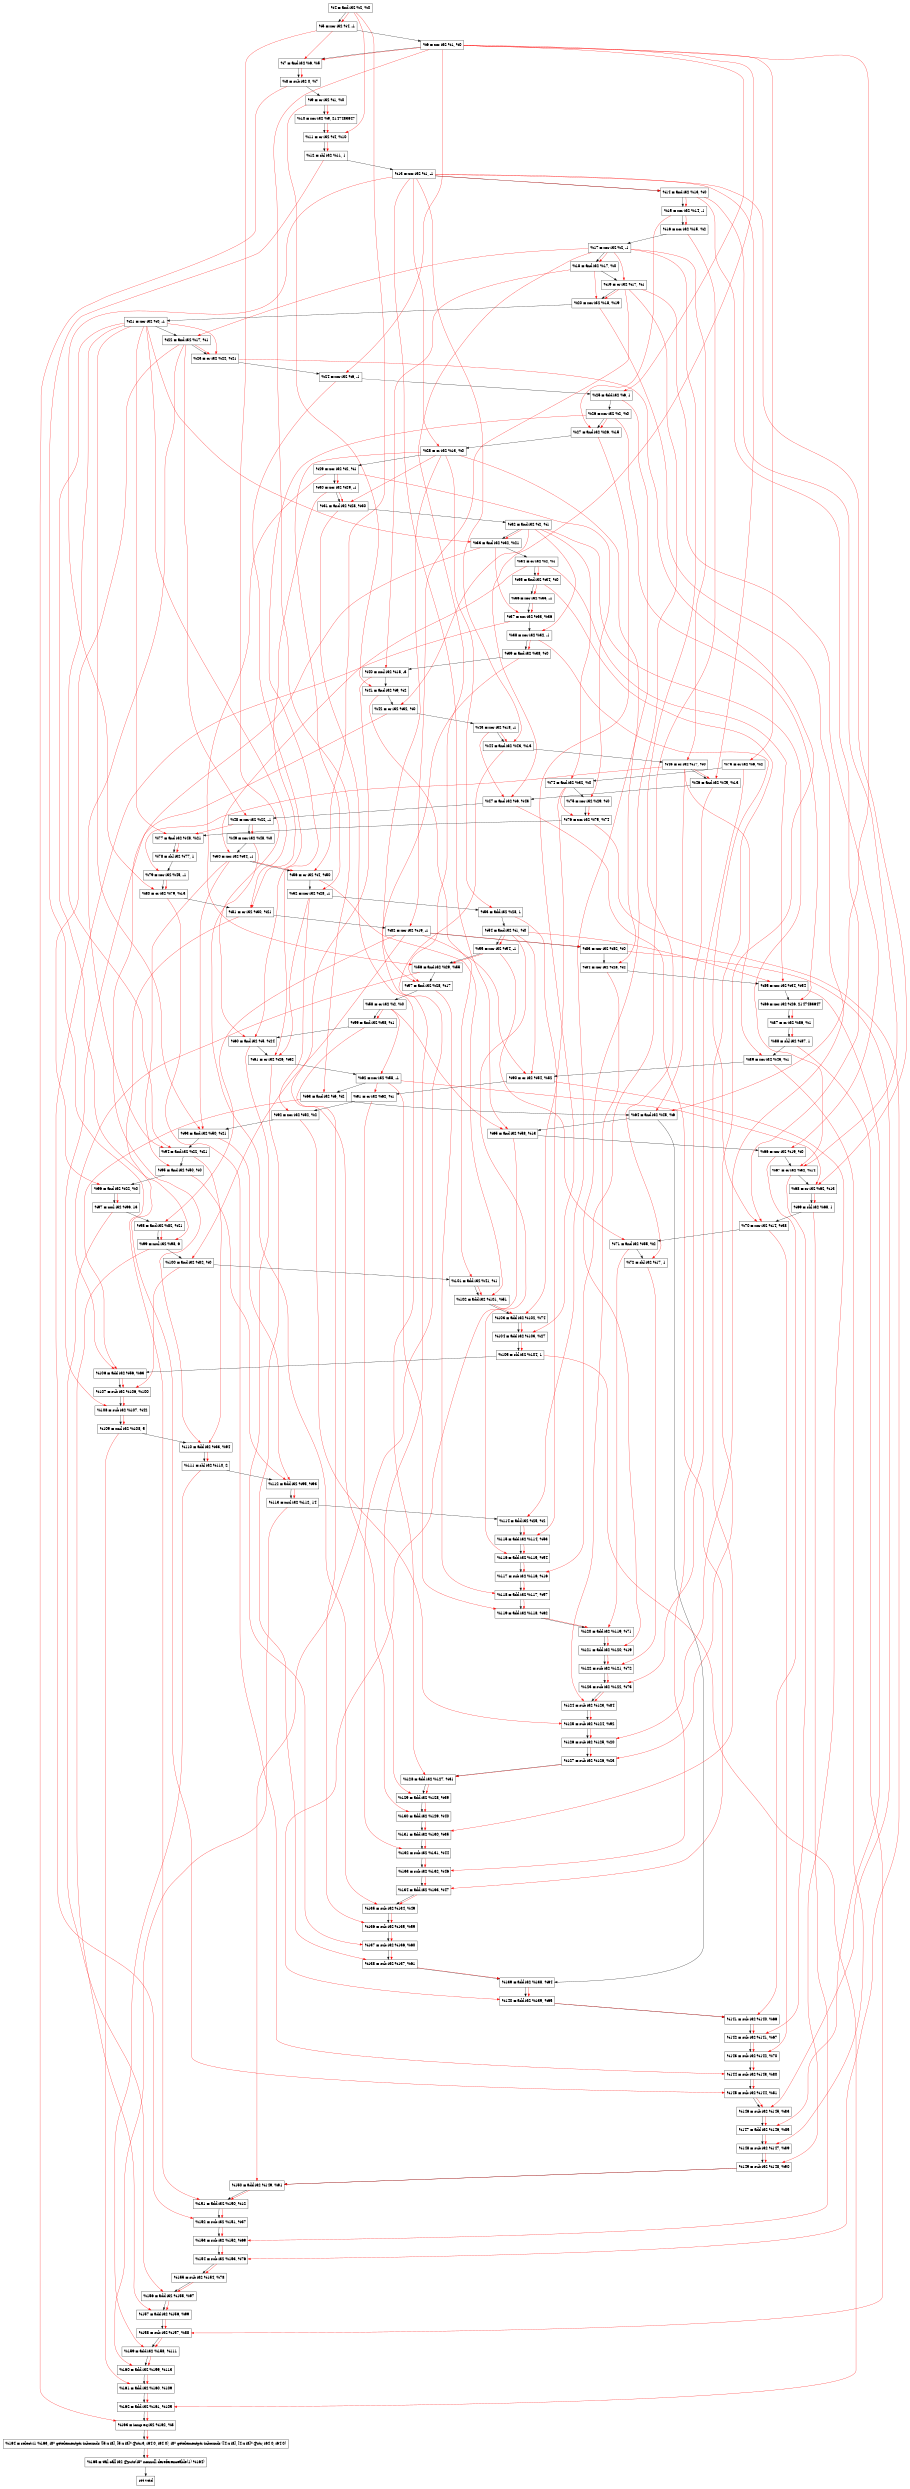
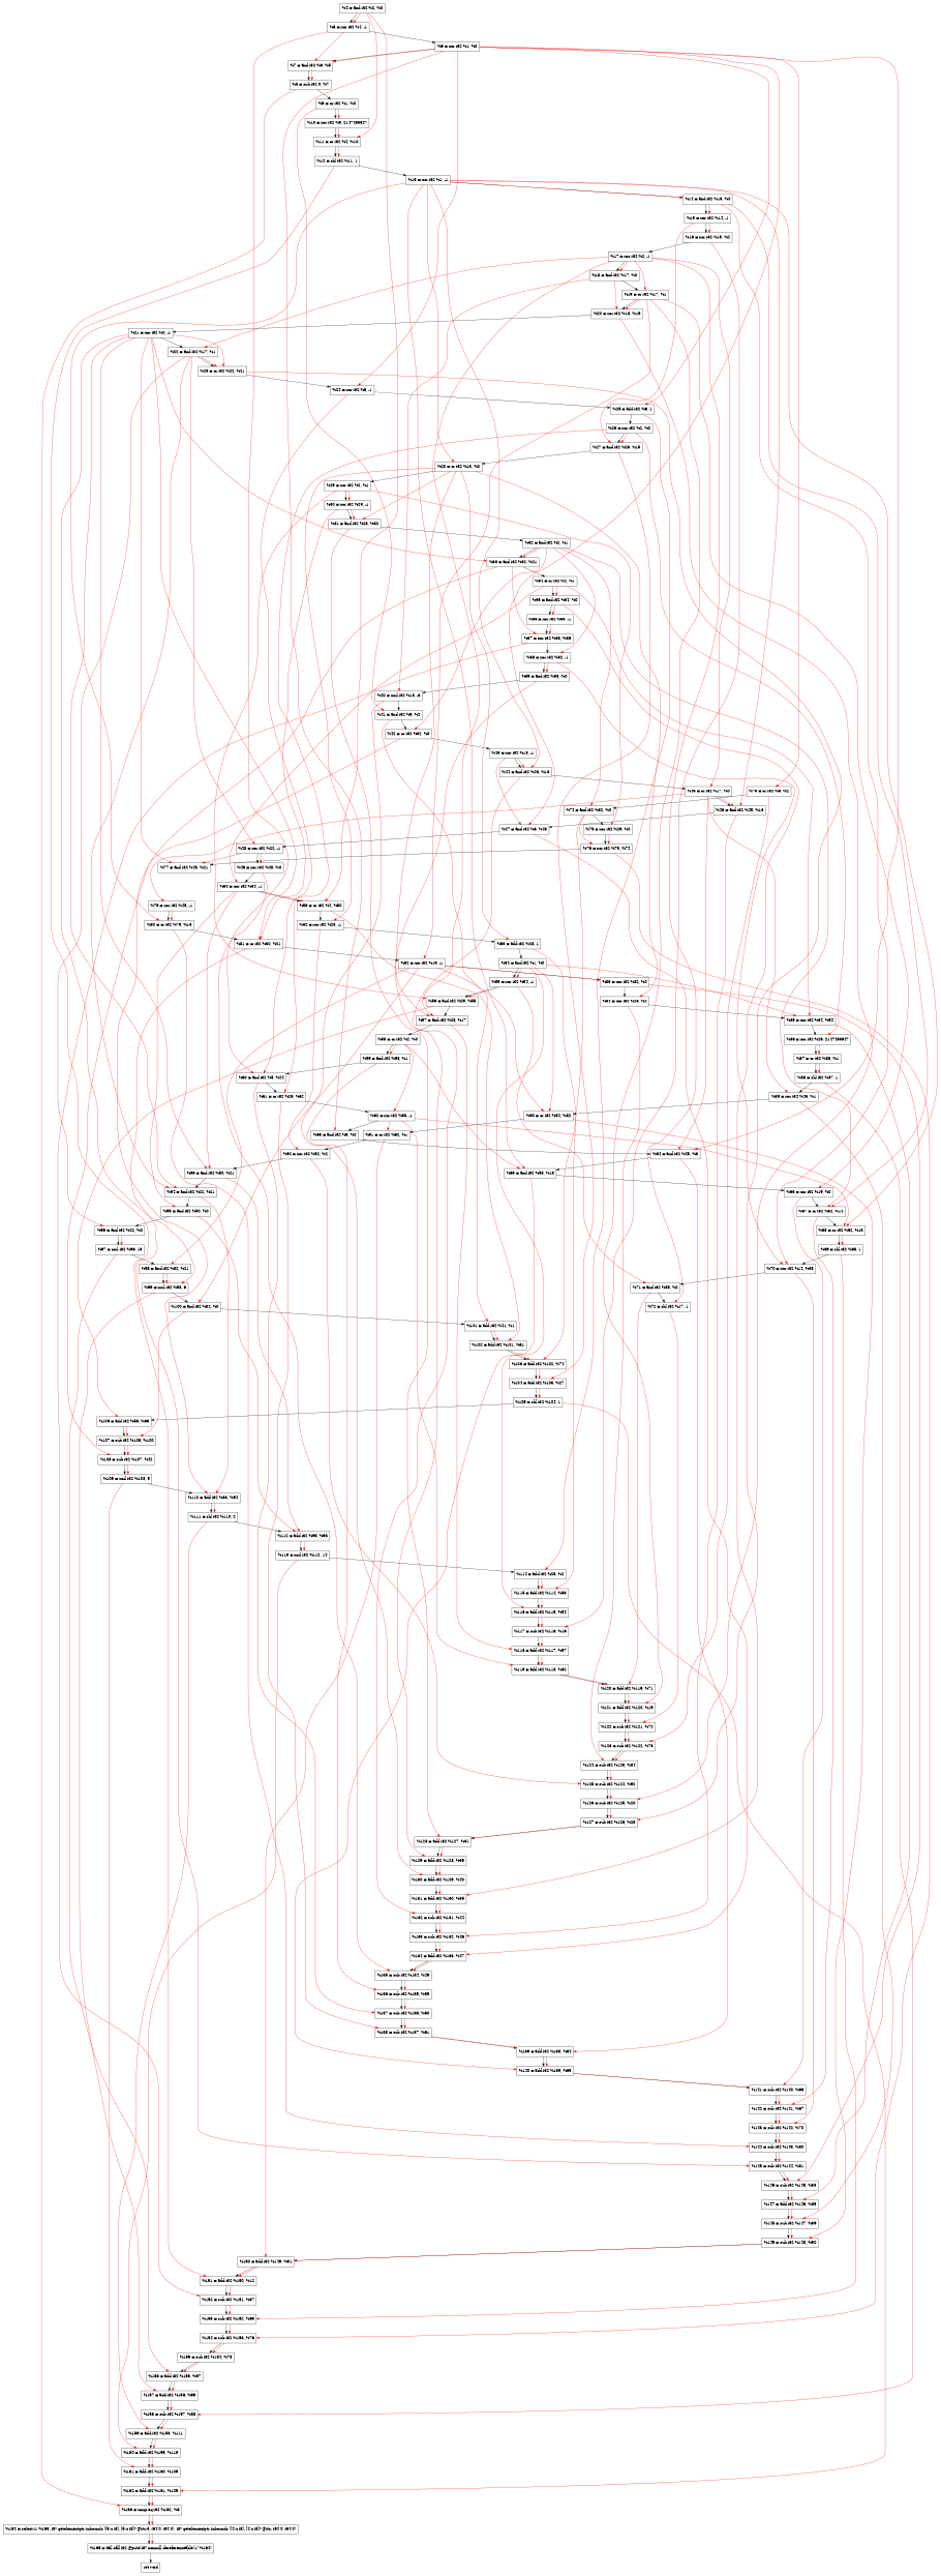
  digraph {
    node [shape=record]
    edge [color=red]
    n1 [label="  %4 = and i32 %2, %0"]
    n2 [label="  %5 = xor i32 %4, -1"]
    n3 [label="  %11 = or i32 %4, %10"]
    n4 [label="%56 = or i32 %4, %50"]
    n5 [label="  %6 = xor i32 %1, %0"]
    n6 [label="  %7 = and i32 %6, %5"]
    n7 [label="  %60 = and i32 %5, %24"]
    n8 [label="  %12 = shl i32 %11, 1"]
    n9 [label="  %52 = xor i32 %28, -1"]
    n10 [label="  %102 = add i32 %101, %51"]
    n11 [label="  %24 = xor i32 %6, -1"]
    n12 [label="  %25 = add i32 %6, 1"]
    n13 [label="  %47 = and i32 %6, %43"]
    n14 [label="  %63 = and i32 %6, %2"]
    n15 [label="  %64 = and i32 %45, %6"]
    n16 [label="  %73 = or i32 %6, %2"]
    n17 [label="  %8 = sub i32 0, %7"]
    n18 [label="  %61 = or i32 %26, %52"]
    n19 [label="  %137 = sub i32 %136, %60"]
    n20 [label="  %26 = xor i32 %2, %0"]
    n21 [label="  %114 = add i32 %25, %2"]
    n22 [label="  %48 = xor i32 %22, -1"]
    n23 [label="  %134 = add i32 %133, %47"]
    n24 [label="  %106 = add i32 %56, %63"]
    n25 [label="  %65 = and i32 %58, %13"]
    n26 [label="  %139 = add i32 %138, %64"]
    n27 [label="  %74 = and i32 %32, %0"]
    n28 [label="  %123 = sub i32 %122, %73"]
    n29 [label="  %9 = or i32 %1, %0"]
    n30 [label="  %163 = icmp eq i32 %162, %8"]
    n31 [label="  %10 = xor i32 %9, 2147483647"]
    n32 [label="  %41 = and i32 %9, %2"]
    n33 [label="  %164 = select i1 %163, i8* getelementptr inbounds ([5 x i8], [5 x i8]* @str.3, i64 0, i64 0), i8* getelementptr inbounds ([4 x i8], [4 x i8]* @str, i64 0, i64 0)"]
    n34 [label="  %42 = or i32 %32, %0"]
    n35 [label="  %101 = add i32 %41, %1"]
    n36 [label="  %13 = xor i32 %1, -1"]
    n37 [label="  %151 = add i32 %150, %12"]
    n38 [label="  %14 = and i32 %13, %0"]
    n39 [label="  %28 = or i32 %13, %0"]
    n40 [label="  %44 = and i32 %43, %13"]
    n41 [label="  %46 = and i32 %45, %13"]
    n42 [label="  %68 = or i32 %62, %13"]
    n43 [label="  %80 = or i32 %79, %13"]
    n44 [label="  %152 = sub i32 %151, %37"]
    n45 [label="  %15 = xor i32 %14, -1"]
    n46 [label="  %67 = or i32 %32, %14"]
    n47 [label="  %70 = xor i32 %14, %38"]
    n48 [label="  %57 = and i32 %28, %17"]
    n49 [label="  %29 = xor i32 %2, %1"]
    n50 [label="  %31 = and i32 %28, %30"]
    n51 [label="  %53 = add i32 %28, 1"]
    n52 [label="  %84 = xor i32 %28, %2"]
    n53 [label="  %45 = or i32 %17, %0"]
    n54 [label="  %132 = sub i32 %131, %44"]
    n55 [label="  %133 = sub i32 %132, %46"]
    n56 [label="  %66 = xor i32 %19, %0"]
    n57 [label="  %140 = add i32 %139, %65"]
    n58 [label="  %69 = shl i32 %68, 1"]
    n59 [label="  %81 = or i32 %30, %21"]
    n60 [label="  %144 = sub i32 %143, %80"]
    n61 [label="  %16 = xor i32 %15, %2"]
    n62 [label="  %27 = and i32 %26, %15"]
    n63 [label="  %142 = sub i32 %141, %67"]
    n64 [label="  %71 = and i32 %55, %2"]
    n65 [label="  %143 = sub i32 %142, %70"]
    n66 [label="  %17 = xor i32 %2, -1"]
    n67 [label="  %117 = sub i32 %116, %16"]
    n68 [label="  %104 = add i32 %103, %27"]
    n69 [label="  %18 = and i32 %17, %0"]
    n70 [label="  %19 = or i32 %17, %1"]
    n71 [label="  %22 = and i32 %17, %1"]
    n72 [label="  %72 = shl i32 %17, 1"]
    n73 [label="  %118 = add i32 %117, %57"]
    n74 [label="  %20 = xor i32 %18, %19"]
    n75 [label="  %40 = mul i32 %18, -3"]
    n76 [label="  %82 = xor i32 %19, -1"]
    n77 [label="  %121 = add i32 %120, %19"]
    n78 [label="  %23 = or i32 %22, %21"]
    n79 [label="  %94 = and i32 %22, %21"]
    n80 [label="  %96 = and i32 %22, %0"]
    n81 [label="  %79 = xor i32 %45, -1"]
    n82 [label="  %89 = xor i32 %45, %1"]
    n83 [label="  %58 = or i32 %2, %0"]
    n84 [label="  %122 = sub i32 %121, %72"]
    n85 [label="  %21 = xor i32 %0, -1"]
    n86 [label="  %126 = sub i32 %125, %20"]
    n87 [label="  %130 = add i32 %129, %40"]
    n88 [label="  %43 = xor i32 %18, -1"]
    n89 [label="  %141 = sub i32 %140, %66"]
    n90 [label="  %98 = and i32 %82, %21"]
    n91 [label="  %90 = or i32 %54, %82"]
    n92 [label="  %83 = xor i32 %82, %0"]
    n93 [label="  %100 = and i32 %82, %0"]
    n94 [label="  %33 = and i32 %32, %21"]
    n95 [label="  %77 = and i32 %48, %21"]
    n96 [label="  %93 = and i32 %50, %21"]
    n97 [label="  %99 = mul i32 %98, 6"]
    n98 [label="  %127 = sub i32 %126, %23"]
    n99 [label="  %34 = or i32 %2, %1"]
    n100 [label="  %37 = xor i32 %33, %36"]
    n101 [label="  %110 = add i32 %33, %94"]
-   n102 [label="  %78 = shl i32 %77, 1"]
    n103 [label="  %145 = sub i32 %144, %81"]
    n104 [label="  %112 = add i32 %95, %93"]
    n105 [label="  %95 = and i32 %50, %0"]
    n106 [label="  %49 = xor i32 %48, %0"]
    n107 [label="  %97 = mul i32 %96, 13"]
    n108 [label="  %128 = add i32 %127, %31"]
    n109 [label="  %86 = xor i32 %26, 2147483647"]
    n110 [label="  %115 = add i32 %114, %53"]
    n111 [label="  %62 = xor i32 %58, -1"]
    n112 [label="  %138 = sub i32 %137, %61"]
    n113 [label="  %87 = or i32 %86, %1"]
    n114 [label="  %105 = shl i32 %104, 1"]
    n115 [label="  %30 = xor i32 %29, -1"]
    n116 [label="  %56 = and i32 %29, %55"]
    n117 [label="  %75 = xor i32 %29, %0"]
    n118 [label="  %32 = and i32 %2, %1"]
    n119 [label="  %92 = xor i32 %52, %2"]
    n120 [label="  %54 = and i32 %1, %0"]
    n121 [label="  %85 = xor i32 %34, %54"]
    n122 [label="  %124 = sub i32 %123, %84"]
    n123 [label="  %76 = xor i32 %75, %74"]
    n124 [label="  %38 = xor i32 %32, -1"]
    n125 [label="  %129 = add i32 %128, %39"]
    n126 [label="  %39 = and i32 %38, %0"]
    n127 [label="  %108 = sub i32 %107, %42"]
    n128 [label="  %103 = add i32 %102, %74"]
    n129 [label="  %35 = and i32 %34, %0"]
    n130 [label="  %50 = xor i32 %34, -1"]
    n131 [label="  %111 = shl i32 %110, 2"]
    n132 [label="  %36 = xor i32 %35, -1"]
    n133 [label="  %131 = add i32 %130, %35"]
    n134 [label="  %147 = add i32 %146, %85"]
    n135 [label="  %153 = sub i32 %152, %69"]
    n136 [label="  %109 = mul i32 %108, 5"]
    n137 [label="  %148 = sub i32 %147, %89"]
    n138 [label="  %135 = sub i32 %134, %49"]
    n139 [label="  %136 = sub i32 %135, %59"]
    n140 [label="  %125 = sub i32 %124, %92"]
    n141 [label="  %55 = xor i32 %54, -1"]
    n142 [label="  %116 = add i32 %115, %54"]
    n143 [label="  %91 = or i32 %62, %1"]
    n144 [label="  %149 = sub i32 %148, %90"]
    n145 [label="  %120 = add i32 %119, %71"]
    n146 [label="  %107 = sub i32 %106, %100"]
    n147 [label="  %59 = and i32 %58, %1"]
    n148 [label="  %119 = add i32 %118, %62"]
    n149 [label="  %150 = add i32 %149, %91"]
    n150 [label="  %154 = sub i32 %153, %76"]
    n151 [label="  %155 = sub i32 %154, %78"]
    n152 [label="  %156 = add i32 %155, %97"]
    n153 [label="  %146 = sub i32 %145, %83"]
    n154 [label="  %88 = shl i32 %87, 1"]
    n155 [label="  %158 = sub i32 %157, %88"]
    n156 [label="  %159 = add i32 %158, %111"]
    n157 [label="  %113 = mul i32 %112, 14"]
    n158 [label="  %157 = add i32 %156, %99"]
    n159 [label="  %162 = add i32 %161, %105"]
    n160 [label="  %161 = add i32 %160, %109"]
    n161 [label="  %160 = add i32 %159, %113"]
    n162 [label="  %165 = tail call i32 @puts(i8* nonnull dereferenceable(1) %164)"]
    n163 [label="  ret void"]
    n1 -> n2 [color=""]
    n1 -> n2
    n1 -> n3
    n1 -> n4
    n2 -> n5 [color=""]
    n2 -> n6
    n2 -> n7
    n3 -> n8 [color=""]
    n3 -> n8
    n4 -> n9 [color=""]
    n4 -> n10
    n5 -> n6 [color=""]
    n5 -> n6
    n5 -> n11
    n5 -> n12
    n5 -> n13
    n5 -> n14
    n5 -> n15
    n5 -> n16
    n6 -> n17 [color=""]
    n6 -> n17
    n7 -> n18 [color=""]
    n7 -> n19
    n8 -> n36 [color=""]
    n8 -> n37
-   n9 -> n18
    n9 -> n51 [color=""]
    n9 -> n119
    n10 -> n128 [color=""]
    n10 -> n128
    n11 -> n7
    n11 -> n12 [color=""]
    n12 -> n20 [color=""]
    n12 -> n21
    n13 -> n22 [color=""]
    n13 -> n23
    n14 -> n15 [color=""]
-   n14 -> n24
    n15 -> n25 [color=""]
-   n15 -> n26 [color=black]
+   n15 -> n26
    n16 -> n27 [color=""]
    n16 -> n28
    n17 -> n29 [color=""]
    n17 -> n30
    n18 -> n111 [color=""]
    n18 -> n112
    n19 -> n112 [color=""]
    n19 -> n112
    n20 -> n18
    n20 -> n62 [color=""]
    n20 -> n62
    n20 -> n109
    n21 -> n110 [color=""]
    n21 -> n110
    n22 -> n95
    n22 -> n106 [color=""]
    n22 -> n106
    n23 -> n138 [color=""]
    n23 -> n138
    n24 -> n146 [color=""]
    n24 -> n146
    n25 -> n56 [color=""]
    n25 -> n57
    n26 -> n57 [color=""]
    n26 -> n57
    n27 -> n117 [color=""]
    n27 -> n123
    n27 -> n128
    n28 -> n122 [color=""]
    n28 -> n122
    n29 -> n31 [color=""]
    n29 -> n31
    n29 -> n32
    n30 -> n33 [color=""]
    n30 -> n33
    n31 -> n3 [color=""]
    n31 -> n3
    n32 -> n34 [color=""]
    n32 -> n35
    n33 -> n162 [color=""]
    n33 -> n162
    n34 -> n88 [color=""]
    n34 -> n127
    n35 -> n10 [color=""]
    n35 -> n10
    n36 -> n25
    n36 -> n38 [color=""]
    n36 -> n38
    n36 -> n39
    n36 -> n40
    n36 -> n41
    n36 -> n42
    n36 -> n43
    n37 -> n44 [color=""]
    n37 -> n44
    n38 -> n45 [color=""]
    n38 -> n45
    n38 -> n46
    n38 -> n47
    n39 -> n9
    n39 -> n48
    n39 -> n49 [color=""]
    n39 -> n50
    n39 -> n51
    n39 -> n52
    n40 -> n53 [color=""]
    n40 -> n54
    n41 -> n13 [color=""]
    n41 -> n55
    n42 -> n58 [color=""]
    n42 -> n58
    n43 -> n59 [color=""]
    n43 -> n60
    n44 -> n135 [color=""]
    n44 -> n135
    n45 -> n61 [color=""]
    n45 -> n61
    n45 -> n62
    n46 -> n42 [color=""]
    n46 -> n63
    n47 -> n64 [color=""]
    n47 -> n65
    n48 -> n73
    n48 -> n83 [color=""]
    n49 -> n115 [color=""]
    n49 -> n115
    n49 -> n116
    n49 -> n117
    n50 -> n108
    n50 -> n118 [color=""]
    n51 -> n110
    n51 -> n120 [color=""]
    n52 -> n121 [color=""]
    n52 -> n122
    n53 -> n15
    n53 -> n41 [color=""]
    n53 -> n41
    n53 -> n81
    n53 -> n82
    n54 -> n55 [color=""]
    n54 -> n55
    n55 -> n23 [color=""]
    n55 -> n23
    n56 -> n46 [color=""]
    n56 -> n89
    n57 -> n89 [color=""]
    n57 -> n89
    n58 -> n47 [color=""]
    n58 -> n135
    n59 -> n76 [color=""]
    n59 -> n103
    n60 -> n103 [color=""]
    n60 -> n103
    n61 -> n66 [color=""]
    n61 -> n67
    n62 -> n39 [color=""]
    n62 -> n68
    n63 -> n65 [color=""]
    n63 -> n65
    n64 -> n72 [color=""]
    n64 -> n145
    n65 -> n60 [color=""]
    n65 -> n60
    n66 -> n48
    n66 -> n53
    n66 -> n69 [color=""]
    n66 -> n69
    n66 -> n70
    n66 -> n71
    n66 -> n72
    n67 -> n73 [color=""]
    n67 -> n73
    n68 -> n114 [color=""]
    n68 -> n114
    n69 -> n70 [color=""]
    n69 -> n74
    n69 -> n75
    n70 -> n56
    n70 -> n74 [color=""]
    n70 -> n74
    n70 -> n76
    n70 -> n77
    n71 -> n22
    n71 -> n78 [color=""]
    n71 -> n78
    n71 -> n79
    n71 -> n80
    n72 -> n84
    n73 -> n148 [color=""]
    n73 -> n148
    n74 -> n85 [color=""]
    n74 -> n86
    n75 -> n32 [color=""]
    n75 -> n87
    n76 -> n90
    n76 -> n91
    n76 -> n92 [color=""]
    n76 -> n92
    n76 -> n93
    n77 -> n84 [color=""]
    n77 -> n84
    n78 -> n11 [color=""]
    n78 -> n98
    n79 -> n101
    n79 -> n105 [color=""]
    n80 -> n107 [color=""]
    n80 -> n107
    n81 -> n43 [color=""]
    n81 -> n43
    n82 -> n91 [color=""]
    n82 -> n137
    n83 -> n25
    n83 -> n111
    n83 -> n147 [color=""]
    n83 -> n147
    n84 -> n28 [color=""]
    n84 -> n28
    n85 -> n59
    n85 -> n71 [color=""]
    n85 -> n78
    n85 -> n79
    n85 -> n94
    n85 -> n95
    n85 -> n96
    n85 -> n97
    n86 -> n98 [color=""]
    n86 -> n98
    n87 -> n133 [color=""]
    n87 -> n133
    n88 -> n13
    n88 -> n40 [color=""]
    n88 -> n40
    n89 -> n63 [color=""]
    n89 -> n63
    n90 -> n97 [color=""]
    n90 -> n97
    n91 -> n143 [color=""]
    n91 -> n144
    n92 -> n52 [color=""]
    n92 -> n153
    n93 -> n35 [color=""]
    n93 -> n146
    n94 -> n99 [color=""]
    n94 -> n100
    n94 -> n101
-   n95 -> n102 [color=""]
-   n95 -> n102
    n96 -> n79 [color=""]
    n96 -> n104
    n97 -> n93 [color=""]
    n97 -> n158
    n98 -> n108 [color=""]
    n98 -> n108
    n99 -> n121
    n99 -> n129 [color=""]
    n99 -> n129
    n99 -> n130
    n100 -> n44
    n100 -> n124 [color=""]
    n101 -> n131 [color=""]
    n101 -> n131
-   n102 -> n81 [color=""]
    n103 -> n153 [color=""]
    n103 -> n153
    n104 -> n157 [color=""]
    n104 -> n157
    n105 -> n80 [color=""]
    n105 -> n104
    n106 -> n130 [color=""]
    n106 -> n138
    n107 -> n90 [color=""]
    n107 -> n152
    n108 -> n125 [color=""]
    n108 -> n125
    n109 -> n113 [color=""]
    n109 -> n113
    n110 -> n142 [color=""]
    n110 -> n142
    n111 -> n14 [color=""]
    n111 -> n42
    n111 -> n143
    n111 -> n148
    n112 -> n26 [color=""]
    n112 -> n26
    n113 -> n154 [color=""]
    n113 -> n154
    n114 -> n24 [color=""]
    n114 -> n159
    n115 -> n50 [color=""]
    n115 -> n50
    n115 -> n59
    n116 -> n24
    n116 -> n48 [color=""]
    n117 -> n123 [color=""]
    n117 -> n123
    n118 -> n27
    n118 -> n34
    n118 -> n46
    n118 -> n94 [color=""]
    n118 -> n94
    n118 -> n124
    n119 -> n96 [color=""]
    n119 -> n140
    n120 -> n91
    n120 -> n121
    n120 -> n141 [color=""]
    n120 -> n141
    n120 -> n142
    n121 -> n109 [color=""]
    n121 -> n134
    n122 -> n140 [color=""]
    n122 -> n140
    n123 -> n95 [color=""]
    n123 -> n150
    n124 -> n47
    n124 -> n126 [color=""]
    n124 -> n126
    n125 -> n87 [color=""]
    n125 -> n87
    n126 -> n75 [color=""]
    n126 -> n125
    n127 -> n136 [color=""]
    n127 -> n136
    n128 -> n68 [color=""]
    n128 -> n68
    n129 -> n132 [color=""]
    n129 -> n132
    n129 -> n133
    n130 -> n4 [color=""]
    n130 -> n4
    n130 -> n96
    n130 -> n105
    n131 -> n104 [color=""]
    n131 -> n156
    n132 -> n100 [color=""]
    n132 -> n100
    n133 -> n54 [color=""]
    n133 -> n54
    n134 -> n137 [color=""]
    n134 -> n137
    n135 -> n150 [color=""]
    n135 -> n150
    n136 -> n101 [color=""]
    n136 -> n160
    n137 -> n144 [color=""]
    n137 -> n144
    n138 -> n139 [color=""]
    n138 -> n139
    n139 -> n19 [color=""]
    n139 -> n19
    n140 -> n86 [color=""]
    n140 -> n86
    n141 -> n64
    n141 -> n116 [color=""]
    n141 -> n116
    n142 -> n67 [color=""]
    n142 -> n67
    n143 -> n119 [color=""]
    n143 -> n149
    n144 -> n149 [color=""]
    n144 -> n149
    n145 -> n77 [color=""]
    n145 -> n77
    n146 -> n127 [color=""]
    n146 -> n127
    n147 -> n7 [color=""]
    n147 -> n139
    n148 -> n145 [color=""]
    n148 -> n145
    n149 -> n37 [color=""]
    n149 -> n37
    n150 -> n151 [color=""]
    n150 -> n151
    n151 -> n152 [color=""]
    n151 -> n152
    n152 -> n158 [color=""]
    n152 -> n158
    n153 -> n134 [color=""]
    n153 -> n134
    n154 -> n82 [color=""]
    n154 -> n155
    n155 -> n156 [color=""]
    n155 -> n156
    n156 -> n161 [color=""]
    n156 -> n161
    n157 -> n21 [color=""]
    n157 -> n161
    n158 -> n155 [color=""]
    n158 -> n155
    n159 -> n30 [color=""]
    n159 -> n30
    n160 -> n159 [color=""]
    n160 -> n159
    n161 -> n160 [color=""]
    n161 -> n160
    n162 -> n163 [color=""]
  }
